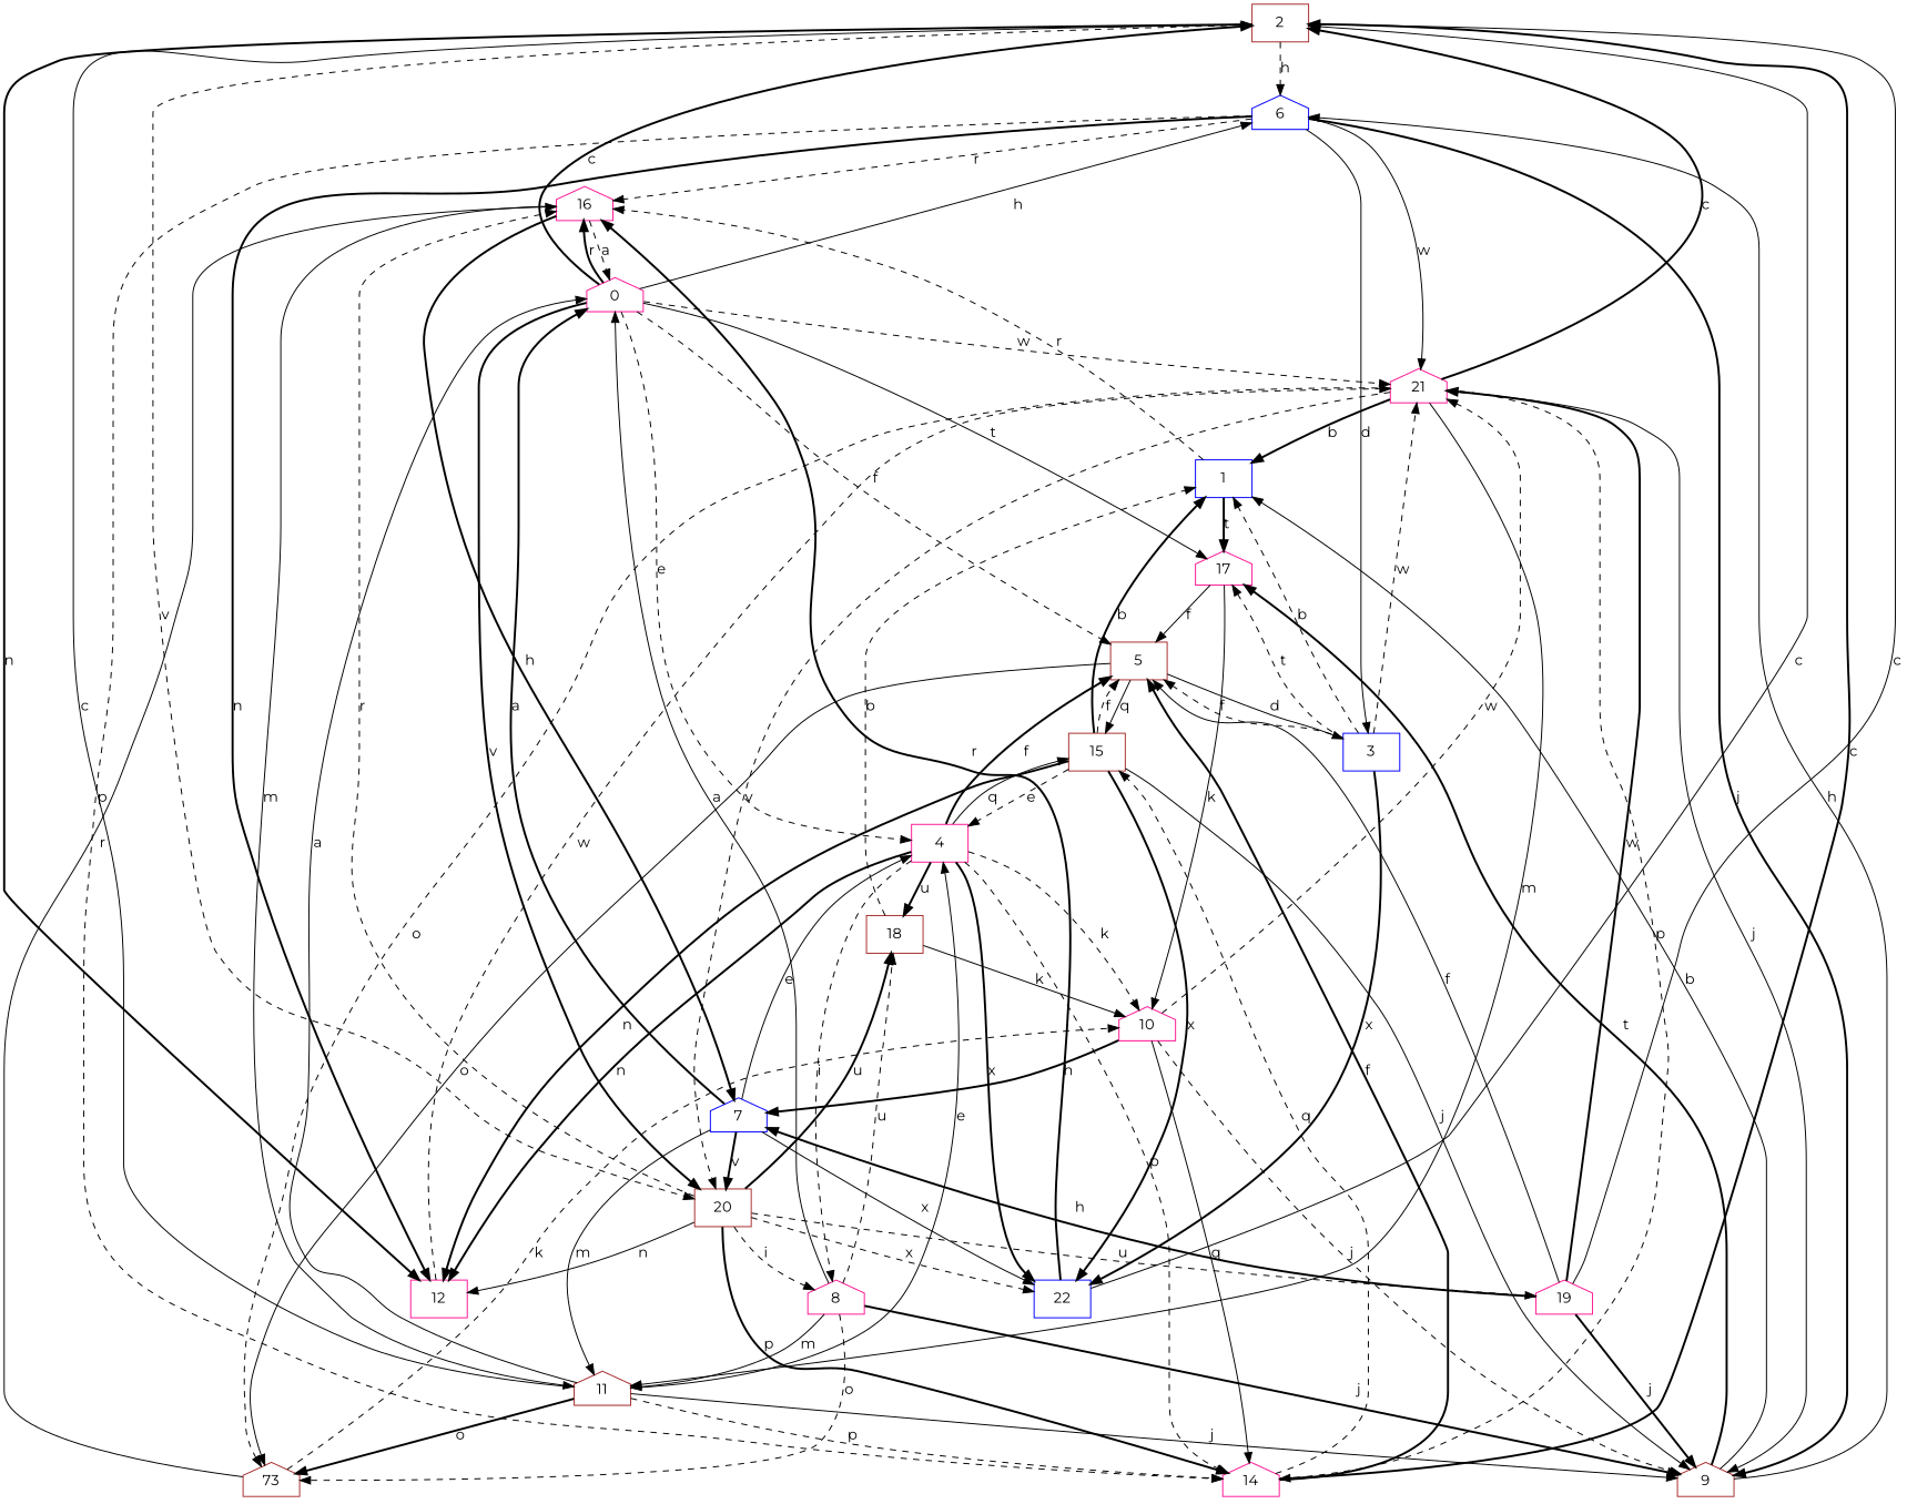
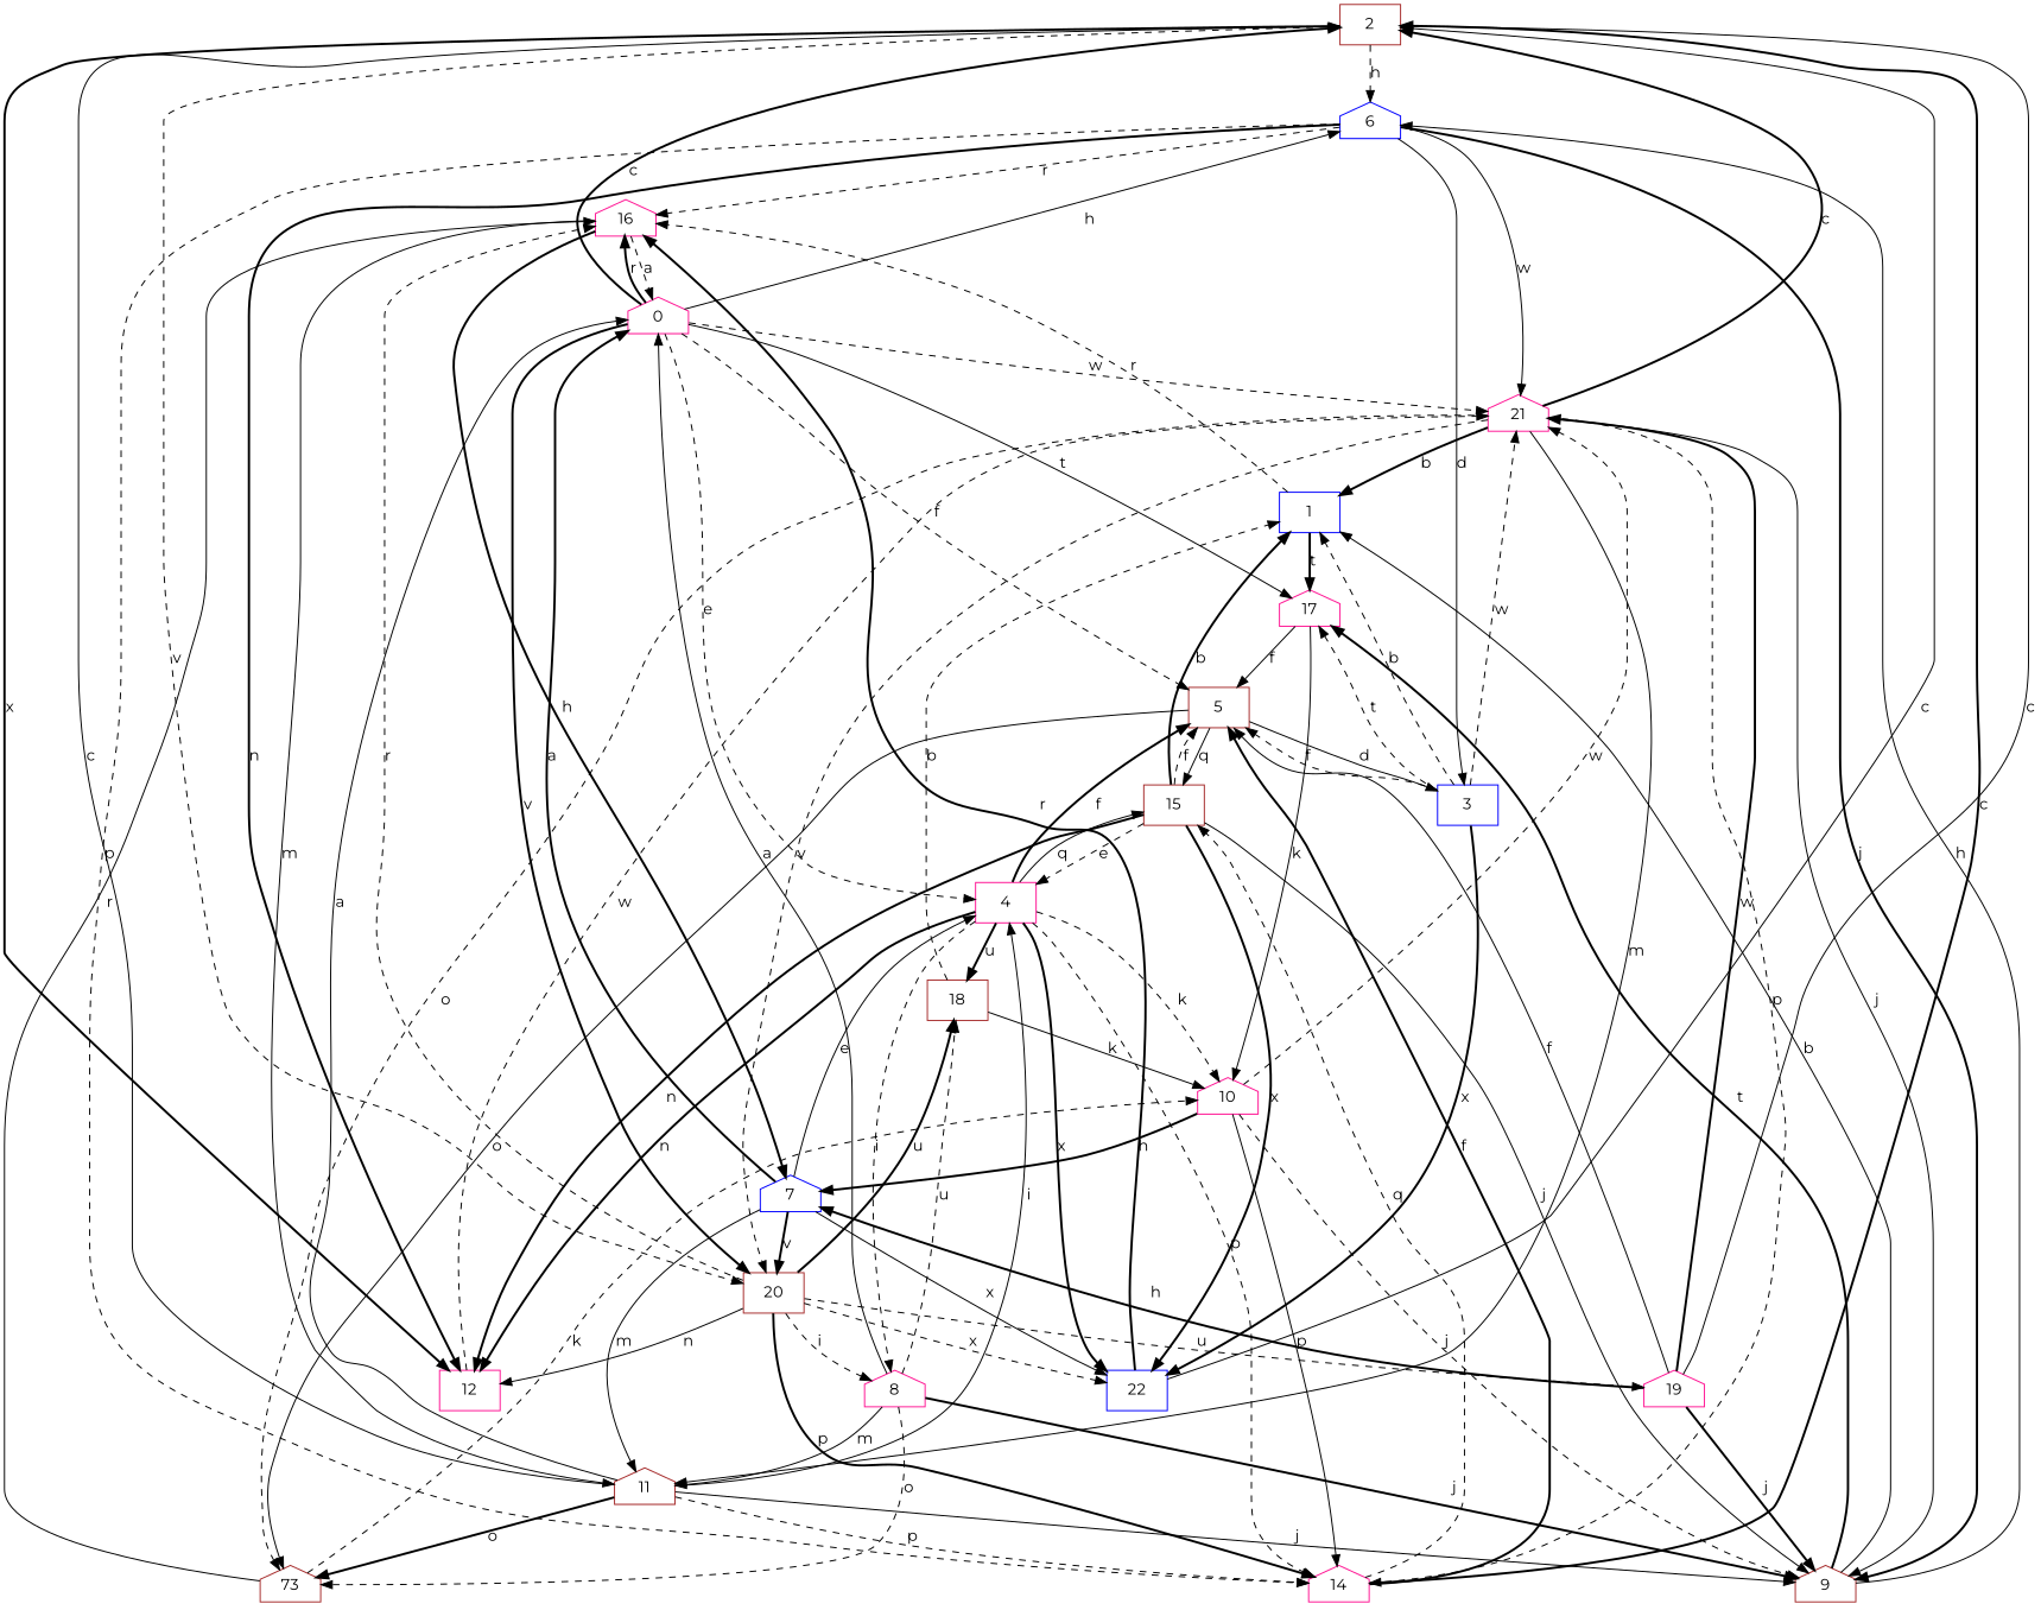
  strict digraph {
    fontname=Montserrat
    node [color=deeppink fontname=Montserrat shape=house]
    edge [fontname=Montserrat style=dashed]
    2 [color=brown shape=box]
    0
    4 [shape=box]
    5 [color=brown shape=box]
    6 [color=blue]
    16
    17
    20 [color=brown shape=box]
    21
    12 [shape=box]
    10
    22 [color=blue shape=box]
    8
    14
    15 [color=brown shape=box]
    18 [color=brown shape=box]
    3 [color=blue shape=box]
    n18 [color=brown label=73]
    9 [color=brown]
    7 [color=blue]
    11 [color=brown]
    19
    1 [color=blue shape=box]
    2 -> 6 [label=h]
    2 -> 20 [label=v]
-   2 -> 12 [label=n style=bold]
+   2 -> 12 [label=x style=bold]
    0 -> 2 [label=c style=bold]
    0 -> 4 [label=e]
    0 -> 5 [label=f]
    0 -> 6 [label=h style=solid]
    0 -> 16 [label=r style=bold]
    0 -> 17 [label=t style=solid]
    0 -> 20 [label=v style=bold]
    0 -> 21 [label=w]
    4 -> 5 [label=f style=bold]
    4 -> 12 [label=n style=bold]
    4 -> 10 [label=k]
    4 -> 22 [label=x style=bold]
    4 -> 8 [label=i]
    4 -> 14 [label=p]
    4 -> 15 [label=q style=solid]
    4 -> 18 [label=u style=bold]
    5 -> 15 [label=q style=solid]
    5 -> 3 [label=d style=solid]
    5 -> n18 [label=o style=solid]
    6 -> 16 [label=r]
    6 -> 21 [label=w style=solid]
    6 -> 12 [label=n style=bold]
    6 -> 14 [label=p]
    6 -> 3 [label=d style=solid]
    6 -> 9 [label=j style=bold]
    16 -> 0 [label=a]
    16 -> 7 [label=h style=bold]
    16 -> 11 [label=m style=solid]
    17 -> 5 [label=f style=solid]
    17 -> 10 [label=k style=solid]
    20 -> 16 [label=r]
    20 -> 12 [label=n style=solid]
    20 -> 22 [label=x]
    20 -> 8 [label=i]
    20 -> 14 [label=p style=bold]
    20 -> 18 [label=u style=bold]
    20 -> 19 [label=u]
    21 -> 2 [label=c style=bold]
    21 -> 20 [label=v]
    21 -> 14 [label=p]
    21 -> n18 [label=o]
    21 -> 9 [label=j style=solid]
    21 -> 11 [label=m style=solid]
    21 -> 1 [label=b style=bold]
    12 -> 21 [label=w]
    10 -> 21 [label=w]
-   10 -> 14 [label=q style=solid]
+   10 -> 14 [label=p style=solid]
    10 -> 9 [label=j]
    10 -> 7 [label=h style=bold]
    22 -> 2 [label=c style=solid]
    22 -> 16 [label=r style=bold]
    8 -> 0 [label=a style=solid]
    8 -> 18 [label=u]
    8 -> n18 [label=o]
    8 -> 9 [label=j style=bold]
    8 -> 11 [label=m style=solid]
    14 -> 2 [label=c style=bold]
    14 -> 5 [label=f style=bold]
    14 -> 15 [label=q]
    15 -> 4 [label=e]
    15 -> 5 [label=f]
    15 -> 12 [label=n style=bold]
    15 -> 22 [label=x style=bold]
    15 -> 9 [label=j style=solid]
    15 -> 1 [label=b style=bold]
    18 -> 10 [label=k style=solid]
    18 -> 1 [label=b]
    3 -> 5 [label=f]
    3 -> 17 [label=t]
    3 -> 21 [label=w]
    3 -> 22 [label=x style=bold]
    3 -> 1 [label=b]
    n18 -> 16 [label=r style=solid]
    n18 -> 10 [label=k]
    9 -> 6 [label=h style=solid]
    9 -> 17 [label=t style=bold]
    9 -> 1 [label=b style=solid]
    7 -> 0 [label=a style=bold]
    7 -> 4 [label=e style=solid]
    7 -> 20 [label=v style=bold]
    7 -> 22 [label=x style=solid]
    7 -> 11 [label=m style=solid]
    11 -> 2 [label=c style=solid]
    11 -> 0 [label=a style=solid]
-   11 -> 4 [label=e style=solid]
+   11 -> 4 [label=i style=solid]
    11 -> 14 [label=p]
    11 -> n18 [label=o style=bold]
    11 -> 9 [label=j style=solid]
    19 -> 2 [label=c style=solid]
    19 -> 5 [label=f style=solid]
    19 -> 21 [label=w style=bold]
    19 -> 9 [label=j style=bold]
    19 -> 7 [label=h style=bold]
    1 -> 16 [label=r]
    1 -> 17 [label=t style=bold]
  }
